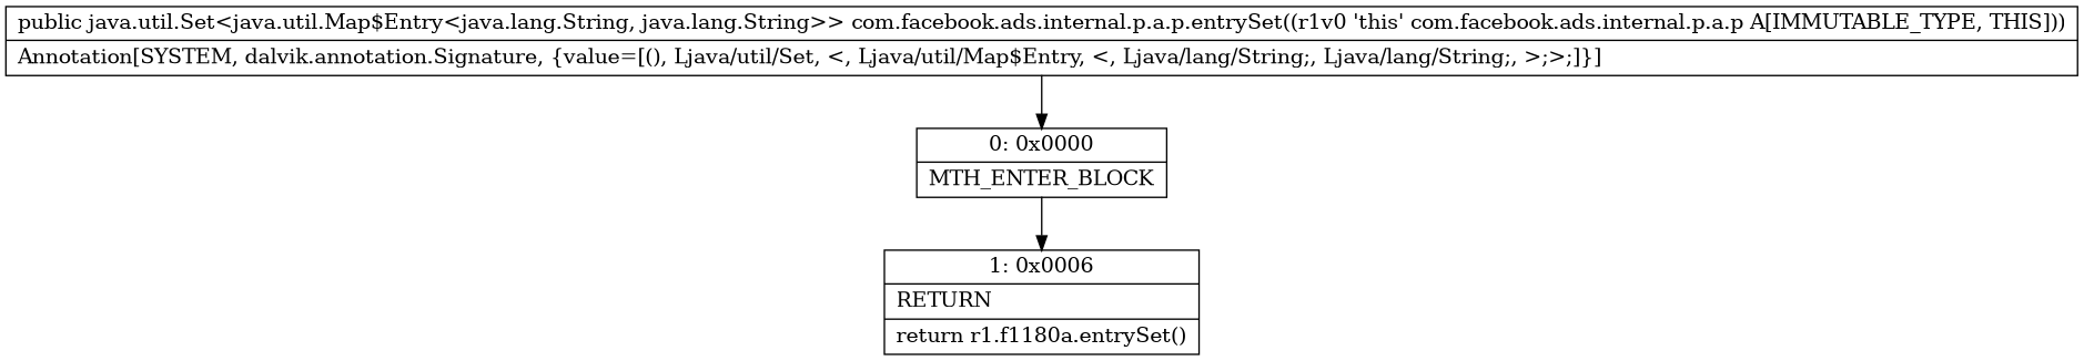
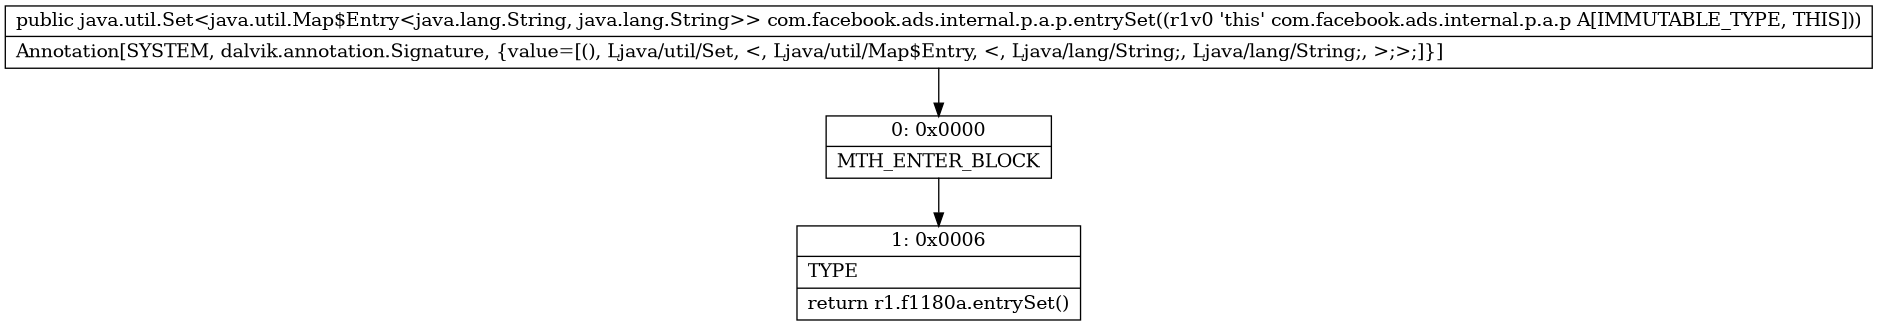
  digraph {
    node [shape=record]
    n1 [label="{0\:\ 0x0000|MTH_ENTER_BLOCK\l}"]
-   n2 [label="{1\:\ 0x0006|RETURN\l|return r1.f1180a.entrySet()\l}"]
+   n2 [label="{1\:\ 0x0006|TYPE\l|return r1.f1180a.entrySet()\l}"]
    n3 [label="{public java.util.Set\<java.util.Map$Entry\<java.lang.String, java.lang.String\>\> com.facebook.ads.internal.p.a.p.entrySet((r1v0 'this' com.facebook.ads.internal.p.a.p A[IMMUTABLE_TYPE, THIS]))  | Annotation[SYSTEM, dalvik.annotation.Signature, \{value=[(), Ljava\/util\/Set, \<, Ljava\/util\/Map$Entry, \<, Ljava\/lang\/String;, Ljava\/lang\/String;, \>;\>;]\}]\l}"]
    n1 -> n2
    n3 -> n1
  }
